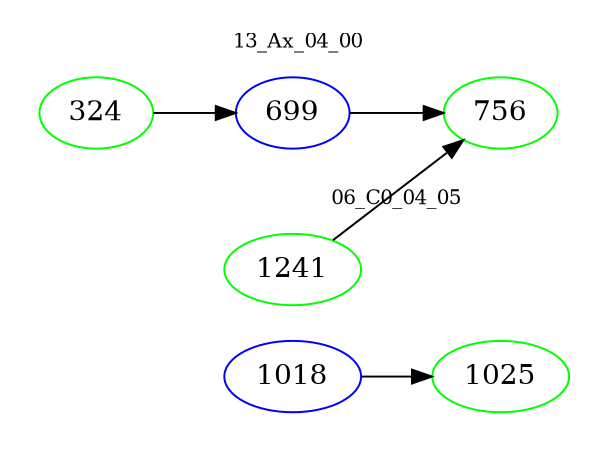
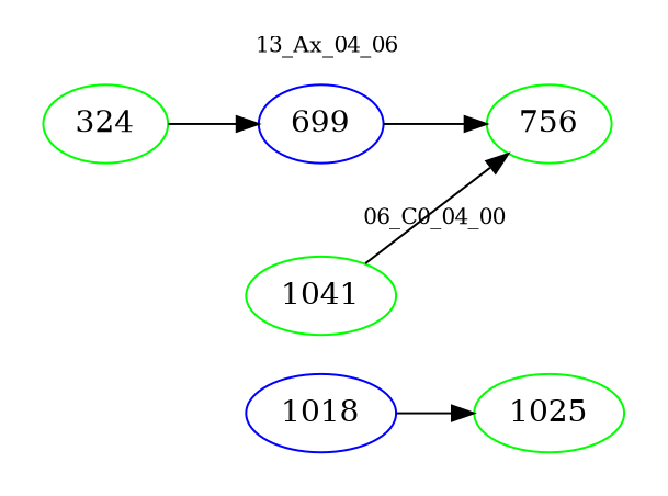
  digraph {
    rankdir=LR
    node [color=green]
    edge [color=black]
    n1 [label=324]
    n2 [color=blue label=699]
    n3 [label=756]
-   n4 [label=1241]
+   n4 [label=1041]
    n5 [color=blue label=1018]
    n6 [label=1025]
    subgraph cluster_1 {
      color=white
      fontsize=10
-     label="13_Ax_04_00"
+     label="13_Ax_04_06"
      n1
      n2
      n3
    }
    subgraph cluster_2 {
      color=white
      fontsize=10
-     label="06_C0_04_05"
+     label="06_C0_04_00"
      n4
      n5
      n6
    }
    n1 -> n2
    n2 -> n3
    n4 -> n3
    n5 -> n6
  }
